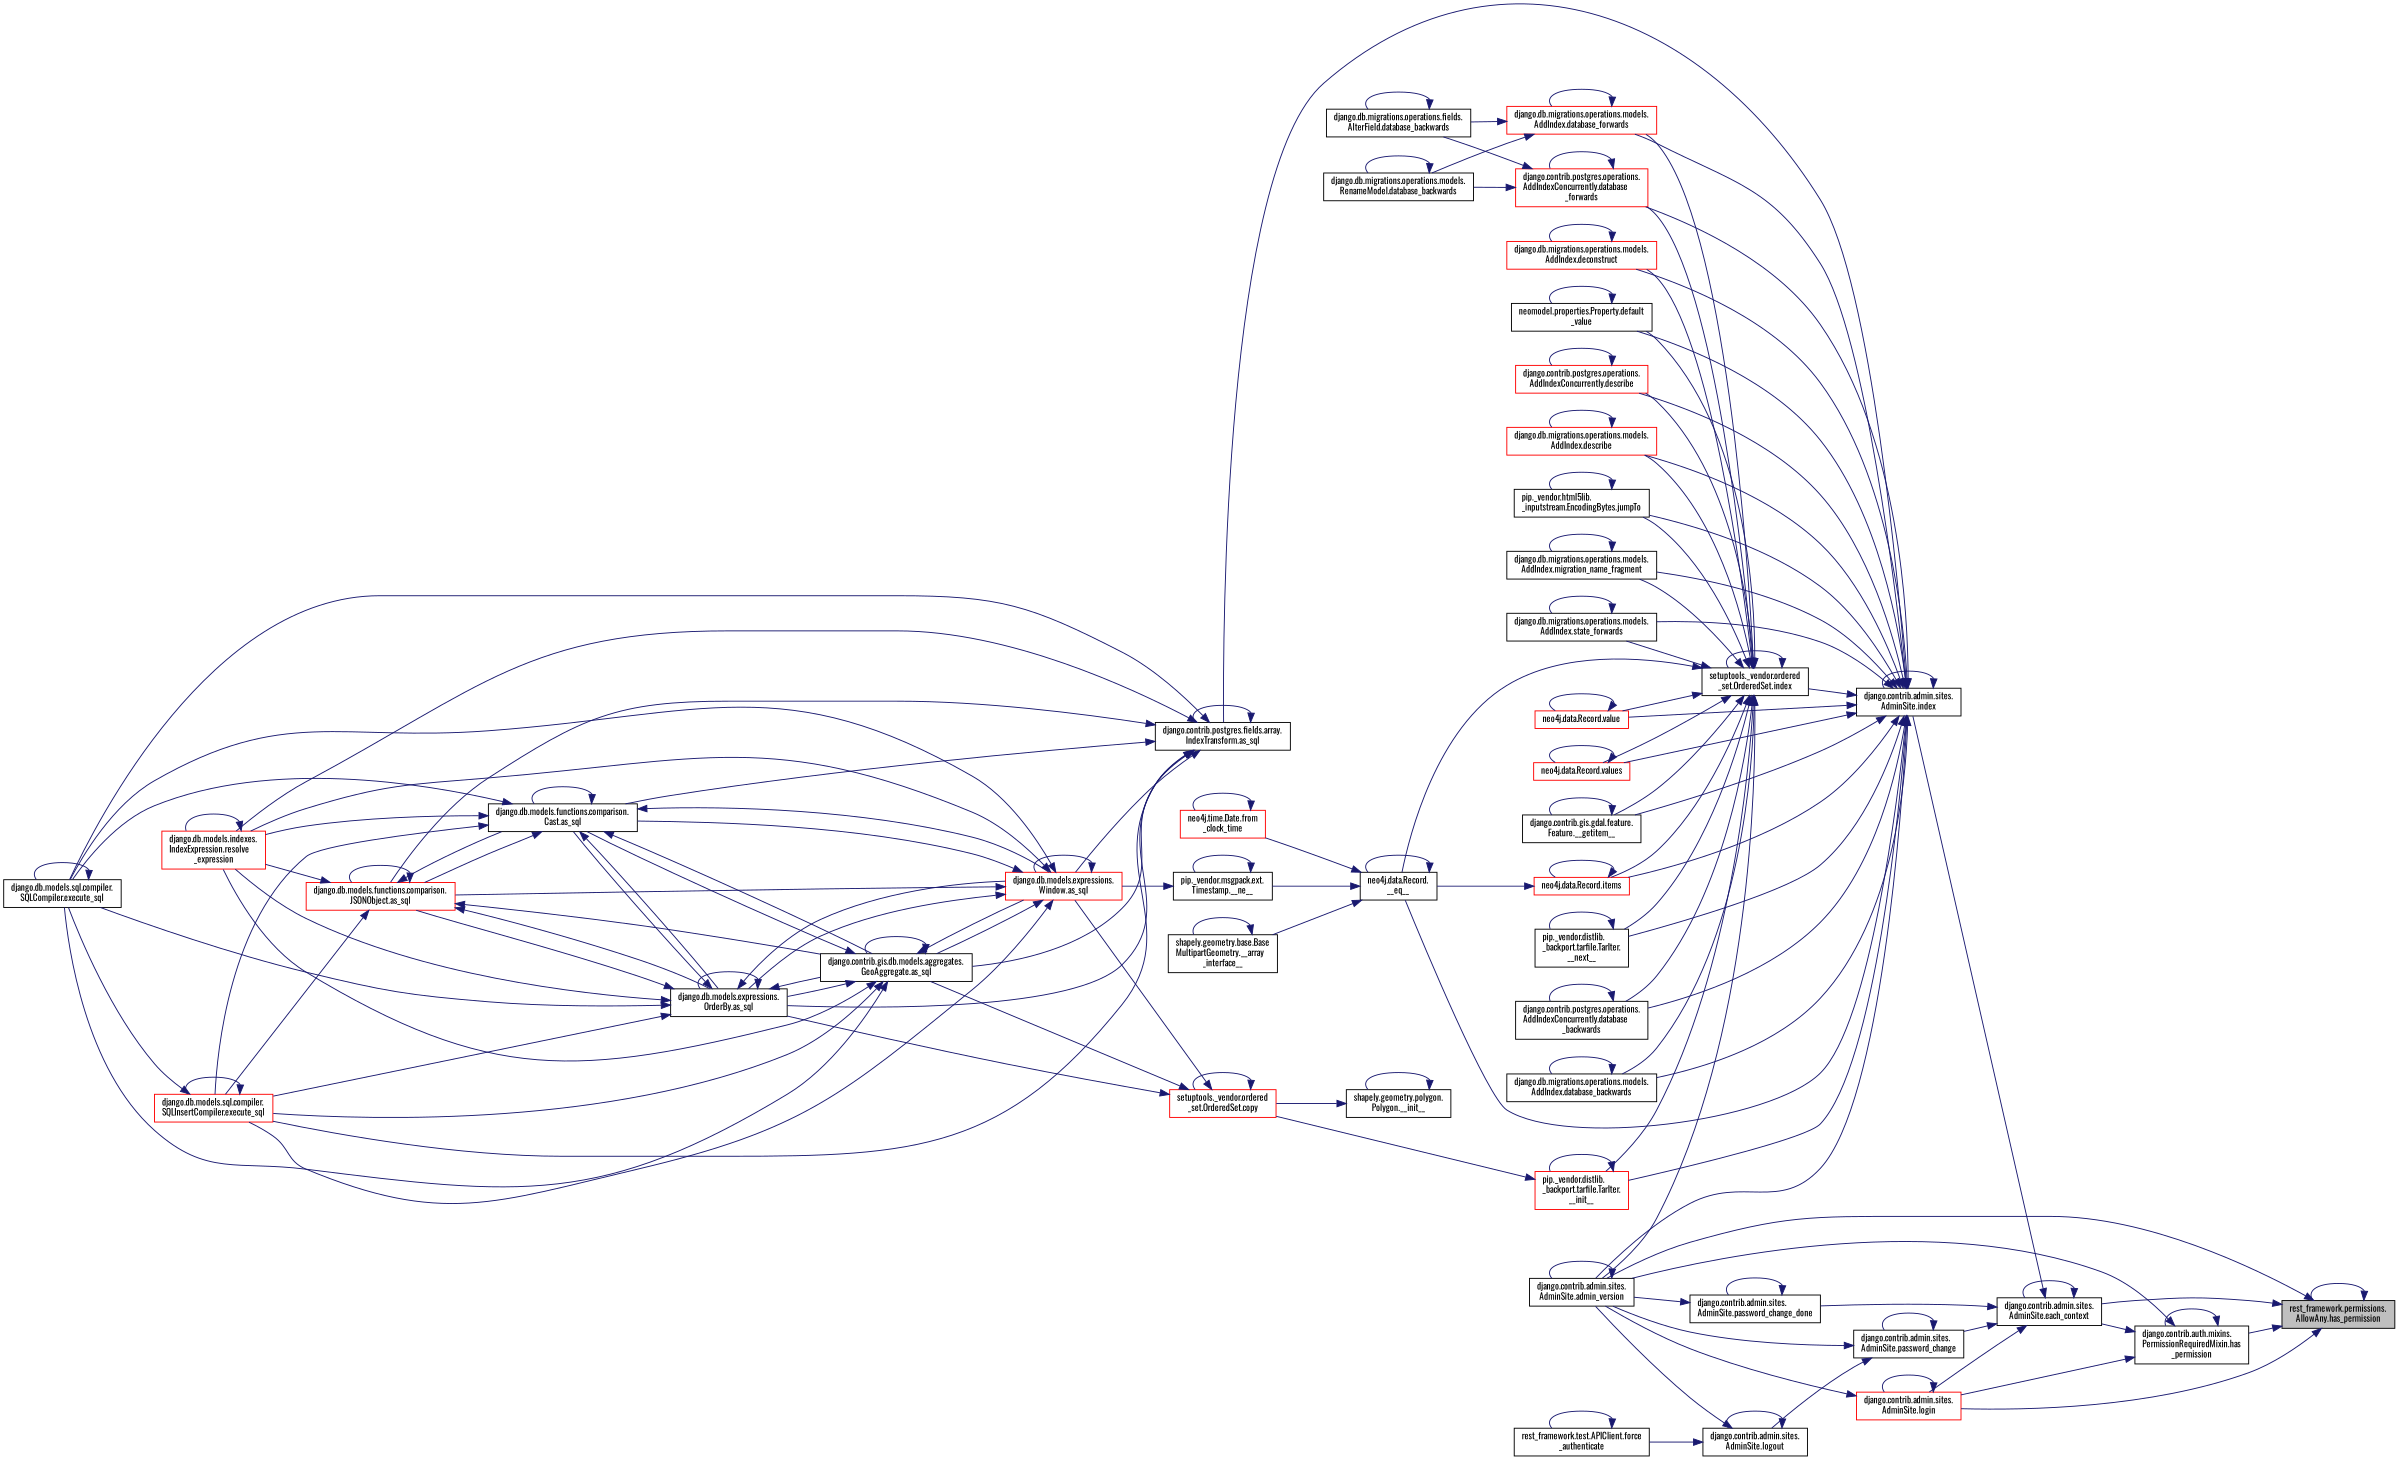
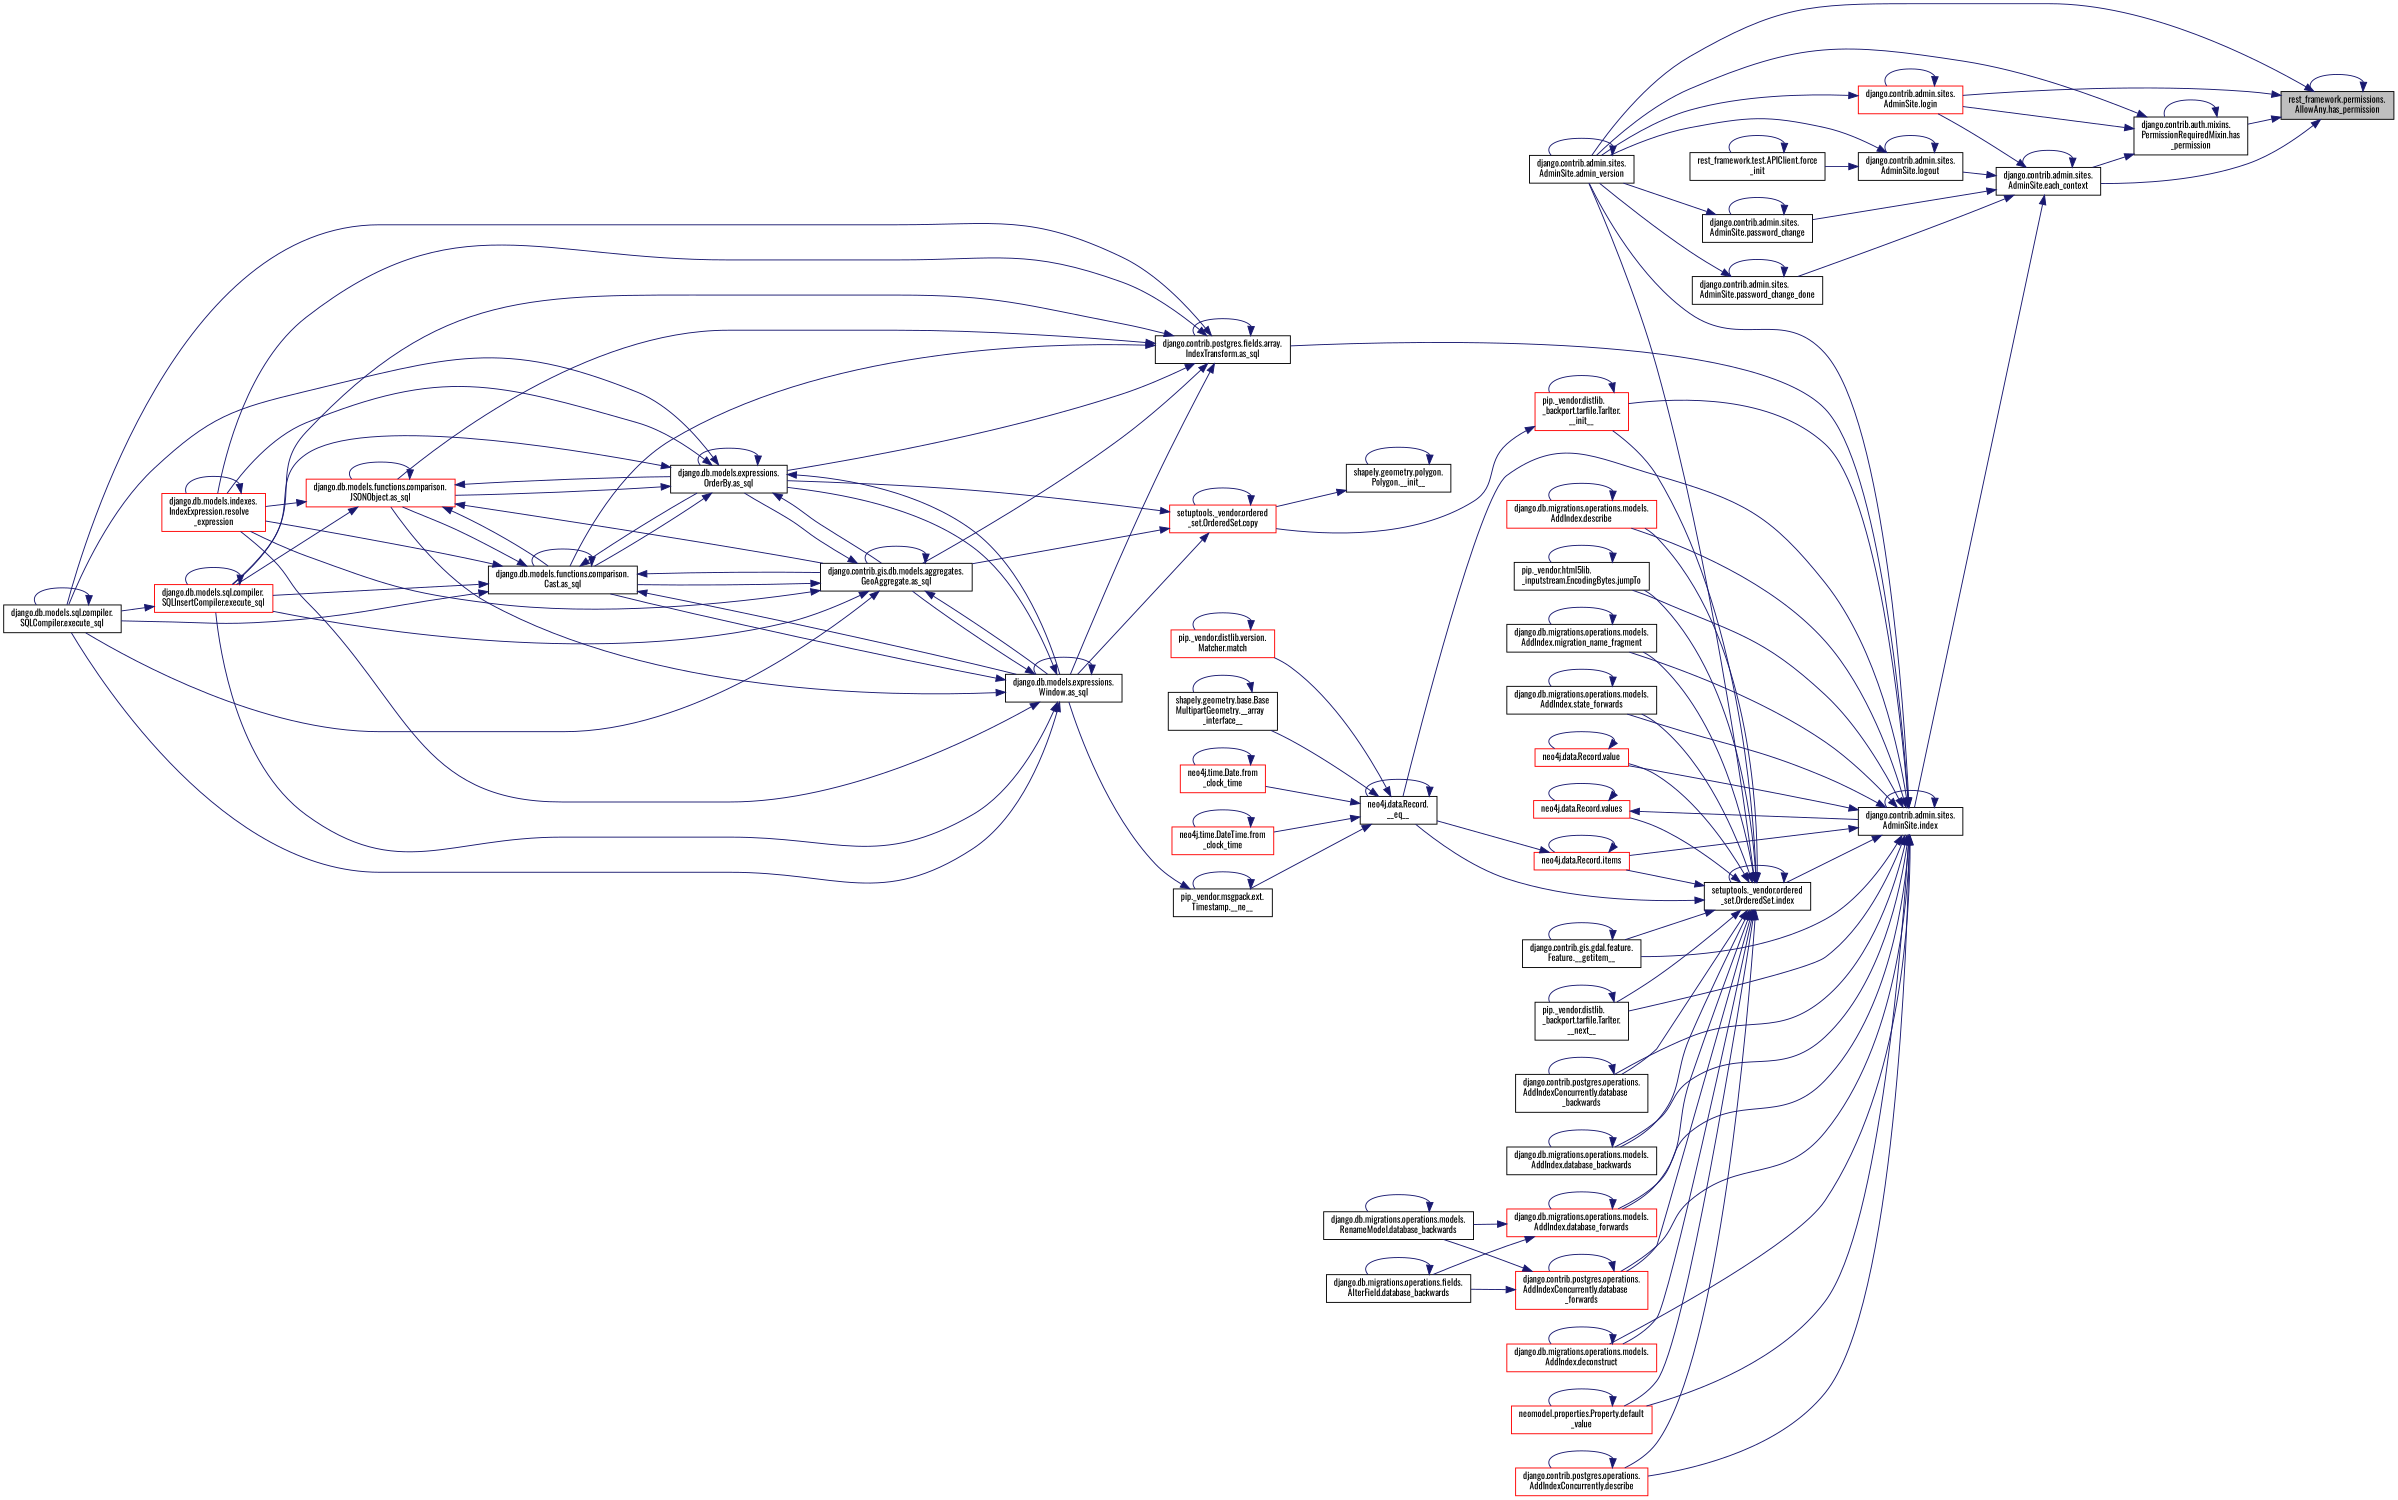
  digraph {
    fontname=Oswald
    rankdir=RL
    node [color=black fillcolor=white fontname=Oswald fontsize=10 shape=record style=filled]
    edge [color=midnightblue dir=back fontname=Oswald fontsize=10 labelfontname=Helvetica labelfontsize=10 style=solid]
    n1 [fillcolor=grey75 fontcolor=black height=0.2 label="rest_framework.permissions.\lAllowAny.has_permission" width=0.4]
    n2 [height=0.2 label="django.contrib.admin.sites.\lAdminSite.admin_version" width=0.4]
    n3 [height=0.2 label="django.contrib.admin.sites.\lAdminSite.each_context" width=0.4]
    n4 [color=red height=0.2 label="django.contrib.admin.sites.\lAdminSite.login" width=0.4]
    n5 [height=0.2 label="django.contrib.auth.mixins.\lPermissionRequiredMixin.has\l_permission" width=0.4]
    n6 [height=0.2 label="django.contrib.admin.sites.\lAdminSite.index" width=0.4]
    n7 [height=0.2 label="django.contrib.admin.sites.\lAdminSite.logout" width=0.4]
    n8 [height=0.2 label="django.contrib.admin.sites.\lAdminSite.password_change" width=0.4]
    n9 [height=0.2 label="django.contrib.admin.sites.\lAdminSite.password_change_done" width=0.4]
    n10 [height=0.2 label="neo4j.data.Record.\l__eq__" width=0.4]
    n11 [height=0.2 label="django.contrib.gis.gdal.feature.\lFeature.__getitem__" width=0.4]
    n12 [color=red height=0.2 label="pip._vendor.distlib.\l_backport.tarfile.TarIter.\l__init__" width=0.4]
    n13 [height=0.2 label="pip._vendor.distlib.\l_backport.tarfile.TarIter.\l__next__" width=0.4]
    n14 [height=0.2 label="django.contrib.postgres.fields.array.\lIndexTransform.as_sql" width=0.4]
    n15 [height=0.2 label="django.contrib.postgres.operations.\lAddIndexConcurrently.database\l_backwards" width=0.4]
    n16 [height=0.2 label="django.db.migrations.operations.models.\lAddIndex.database_backwards" width=0.4]
    n17 [color=red height=0.2 label="django.contrib.postgres.operations.\lAddIndexConcurrently.database\l_forwards" width=0.4]
    n18 [color=red height=0.2 label="django.db.migrations.operations.models.\lAddIndex.database_forwards" width=0.4]
    n19 [color=red height=0.2 label="django.db.migrations.operations.models.\lAddIndex.deconstruct" width=0.4]
-   n20 [height=0.2 label="neomodel.properties.Property.default\l_value" width=0.4]
+   n20 [color=red height=0.2 label="neomodel.properties.Property.default\l_value" width=0.4]
    n21 [color=red height=0.2 label="django.contrib.postgres.operations.\lAddIndexConcurrently.describe" width=0.4]
    n22 [color=red height=0.2 label="django.db.migrations.operations.models.\lAddIndex.describe" width=0.4]
    n23 [height=0.2 label="setuptools._vendor.ordered\l_set.OrderedSet.index" width=0.4]
    n24 [color=red height=0.2 label="neo4j.data.Record.items" width=0.4]
    n25 [height=0.2 label="pip._vendor.html5lib.\l_inputstream.EncodingBytes.jumpTo" width=0.4]
    n26 [height=0.2 label="django.db.migrations.operations.models.\lAddIndex.migration_name_fragment" width=0.4]
    n27 [height=0.2 label="django.db.migrations.operations.models.\lAddIndex.state_forwards" width=0.4]
    n28 [color=red height=0.2 label="neo4j.data.Record.value" width=0.4]
    n29 [color=red height=0.2 label="neo4j.data.Record.values" width=0.4]
-   n30 [height=0.2 label="rest_framework.test.APIClient.force\l_authenticate" width=0.4]
+   n30 [height=0.2 label="rest_framework.test.APIClient.force\l_init" width=0.4]
    n31 [height=0.2 label="shapely.geometry.base.Base\lMultipartGeometry.__array\l_interface__" width=0.4]
    n32 [height=0.2 label="pip._vendor.msgpack.ext.\lTimestamp.__ne__" width=0.4]
    n33 [color=red height=0.2 label="neo4j.time.Date.from\l_clock_time" width=0.4]
+   n34 [color=red height=0.2 label="neo4j.time.DateTime.from\l_clock_time" width=0.4]
+   n35 [color=red height=0.2 label="pip._vendor.distlib.version.\lMatcher.match" width=0.4]
    n36 [color=red height=0.2 label="setuptools._vendor.ordered\l_set.OrderedSet.copy" width=0.4]
    n37 [height=0.2 label="django.contrib.gis.db.models.aggregates.\lGeoAggregate.as_sql" width=0.4]
-   n38 [color=red height=0.2 label="django.db.models.expressions.\lWindow.as_sql" width=0.4]
+   n38 [height=0.2 label="django.db.models.expressions.\lWindow.as_sql" width=0.4]
    n39 [height=0.2 label="django.db.models.expressions.\lOrderBy.as_sql" width=0.4]
    n40 [height=0.2 label="django.db.models.functions.comparison.\lCast.as_sql" width=0.4]
    n41 [color=red height=0.2 label="django.db.models.functions.comparison.\lJSONObject.as_sql" width=0.4]
    n42 [height=0.2 label="django.db.models.sql.compiler.\lSQLCompiler.execute_sql" width=0.4]
    n43 [color=red height=0.2 label="django.db.models.sql.compiler.\lSQLInsertCompiler.execute_sql" width=0.4]
    n44 [color=red height=0.2 label="django.db.models.indexes.\lIndexExpression.resolve\l_expression" width=0.4]
    n45 [height=0.2 label="django.db.migrations.operations.fields.\lAlterField.database_backwards" width=0.4]
    n46 [height=0.2 label="django.db.migrations.operations.models.\lRenameModel.database_backwards" width=0.4]
    n47 [height=0.2 label="shapely.geometry.polygon.\lPolygon.__init__" width=0.4]
    n1 -> n1
    n1 -> n2
    n1 -> n3
    n1 -> n4
    n1 -> n5
    n2 -> n2
    n3 -> n3
    n3 -> n4
    n3 -> n6
-   n8 -> n7
+   n3 -> n7
    n3 -> n8
    n3 -> n9
    n4 -> n2
    n4 -> n4
    n5 -> n2
    n5 -> n3
    n5 -> n4
    n5 -> n5
    n6 -> n2
    n6 -> n6
    n6 -> n10
    n6 -> n11
    n6 -> n12
    n6 -> n13
    n6 -> n14
    n6 -> n15
    n6 -> n16
    n6 -> n17
    n6 -> n18
    n6 -> n19
    n6 -> n20
    n6 -> n21
    n6 -> n22
    n6 -> n23
    n6 -> n24
    n6 -> n25
    n6 -> n26
    n6 -> n27
    n6 -> n28
-   n6 -> n29
+   n29 -> n6
    n7 -> n2
    n7 -> n7
    n7 -> n30
    n8 -> n2
    n8 -> n8
    n9 -> n2
    n9 -> n9
    n10 -> n10
    n10 -> n31
    n10 -> n32
    n10 -> n33
+   n10 -> n34
+   n10 -> n35
    n11 -> n11
    n12 -> n12
    n12 -> n36
    n13 -> n13
    n14 -> n14
    n14 -> n37
    n14 -> n38
    n14 -> n39
    n14 -> n40
    n14 -> n41
    n14 -> n42
    n14 -> n43
    n14 -> n44
    n15 -> n15
    n16 -> n16
    n17 -> n17
    n17 -> n45
    n17 -> n46
    n18 -> n18
    n18 -> n45
    n18 -> n46
    n19 -> n19
    n20 -> n20
    n21 -> n21
    n22 -> n22
    n23 -> n2
    n23 -> n10
    n23 -> n11
    n23 -> n12
    n23 -> n13
    n23 -> n15
    n23 -> n16
    n23 -> n17
    n23 -> n18
    n23 -> n19
    n23 -> n20
    n23 -> n21
    n23 -> n22
    n23 -> n23
    n23 -> n24
    n23 -> n25
    n23 -> n26
    n23 -> n27
    n23 -> n28
    n23 -> n29
    n24 -> n10
    n24 -> n24
    n25 -> n25
    n26 -> n26
    n27 -> n27
    n28 -> n28
    n29 -> n29
    n30 -> n30
    n31 -> n31
    n32 -> n32
    n32 -> n38
    n33 -> n33
+   n34 -> n34
+   n35 -> n35
    n36 -> n36
    n36 -> n37
    n36 -> n38
    n36 -> n39
    n37 -> n37
    n37 -> n38
    n37 -> n39
    n37 -> n40
    n37 -> n42
    n37 -> n43
    n37 -> n44
    n38 -> n37
    n38 -> n38
    n38 -> n39
    n38 -> n40
    n38 -> n41
    n38 -> n42
    n38 -> n43
    n38 -> n44
    n39 -> n37
    n39 -> n38
    n39 -> n39
    n39 -> n40
    n39 -> n41
    n39 -> n42
    n39 -> n43
    n39 -> n44
    n40 -> n37
    n40 -> n38
    n40 -> n39
    n40 -> n40
    n40 -> n41
    n40 -> n42
    n40 -> n43
    n40 -> n44
    n41 -> n37
    n41 -> n39
    n41 -> n40
    n41 -> n41
    n41 -> n43
    n41 -> n44
    n42 -> n42
    n43 -> n42
    n43 -> n43
    n44 -> n44
    n45 -> n45
    n46 -> n46
    n47 -> n36
    n47 -> n47
  }
